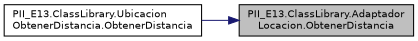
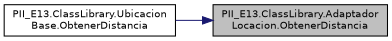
  digraph {
    rankdir=RL
    node [color=black fontname=Helvetica fontsize=10 shape=record style=filled]
    n1 [fillcolor=grey75 fontcolor=black height=0.2 label="PII_E13.ClassLibrary.Adaptador\lLocacion.ObtenerDistancia" width=0.4]
-   n2 [fillcolor=white height=0.2 label="PII_E13.ClassLibrary.Ubicacion\lObtenerDistancia.ObtenerDistancia" width=0.4]
+   n2 [fillcolor=white height=0.2 label="PII_E13.ClassLibrary.Ubicacion\lBase.ObtenerDistancia" width=0.4]
    n1 -> n2 [color=midnightblue dir=back fontname=Helvetica fontsize=10 labelfontname=Helvetica labelfontsize=10 style=solid]
  }
